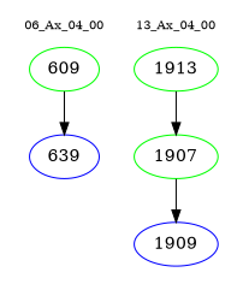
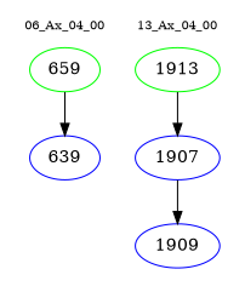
  digraph {
    node [color=green]
    edge [color=black]
-   n1 [label=609]
+   n1 [label=659]
    n2 [color=blue label=639]
    n3 [label=1913]
-   n4 [label=1907]
+   n4 [color=blue label=1907]
    n5 [color=blue label=1909]
    subgraph cluster_1 {
      color=white
      fontsize=10
      label="06_Ax_04_00"
      n1
      n2
    }
    subgraph cluster_2 {
      color=white
      fontsize=10
      label="13_Ax_04_00"
      n3
      n4
      n5
    }
    n1 -> n2
    n3 -> n4
    n4 -> n5
  }
